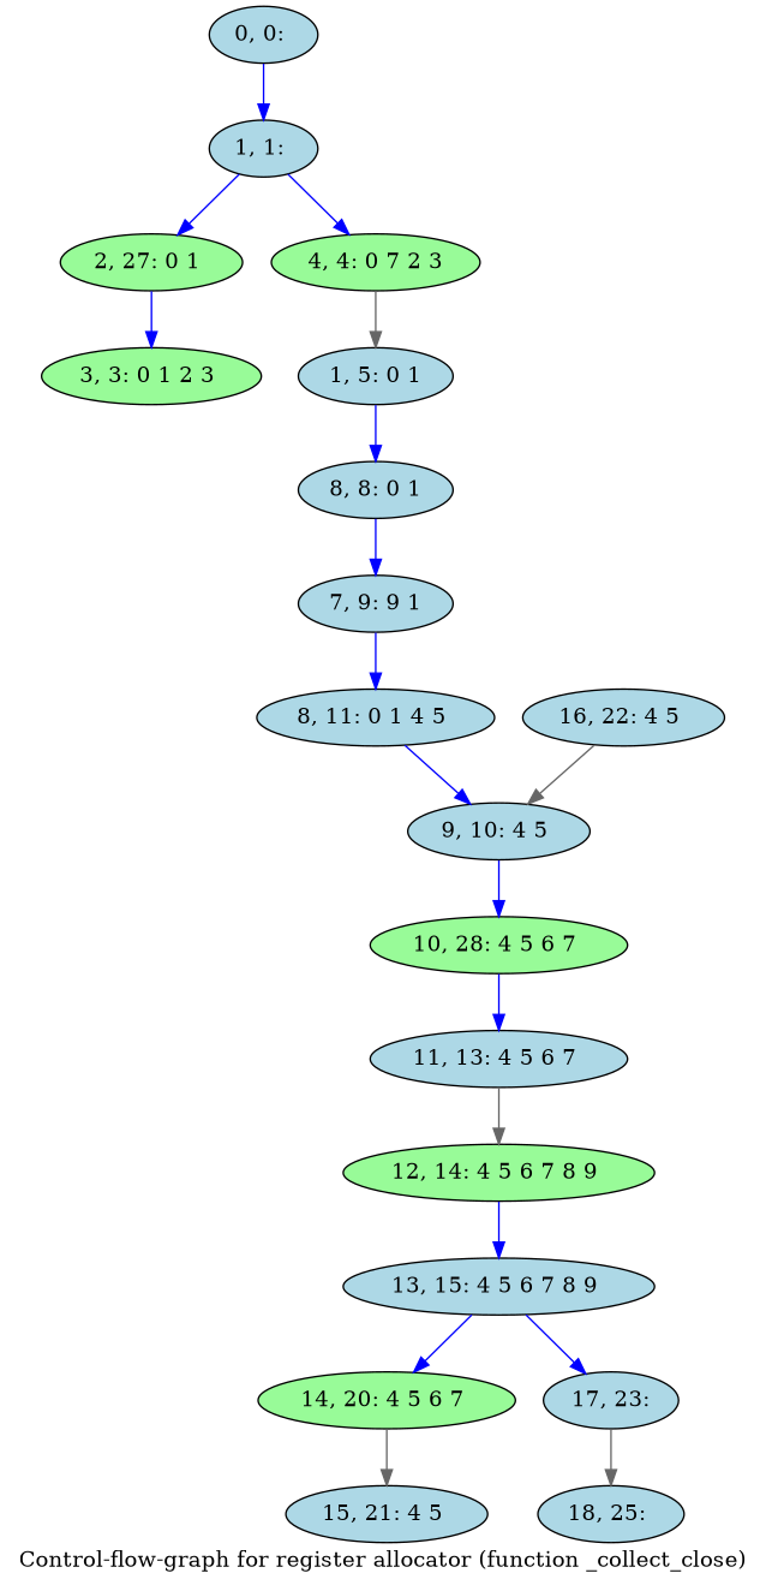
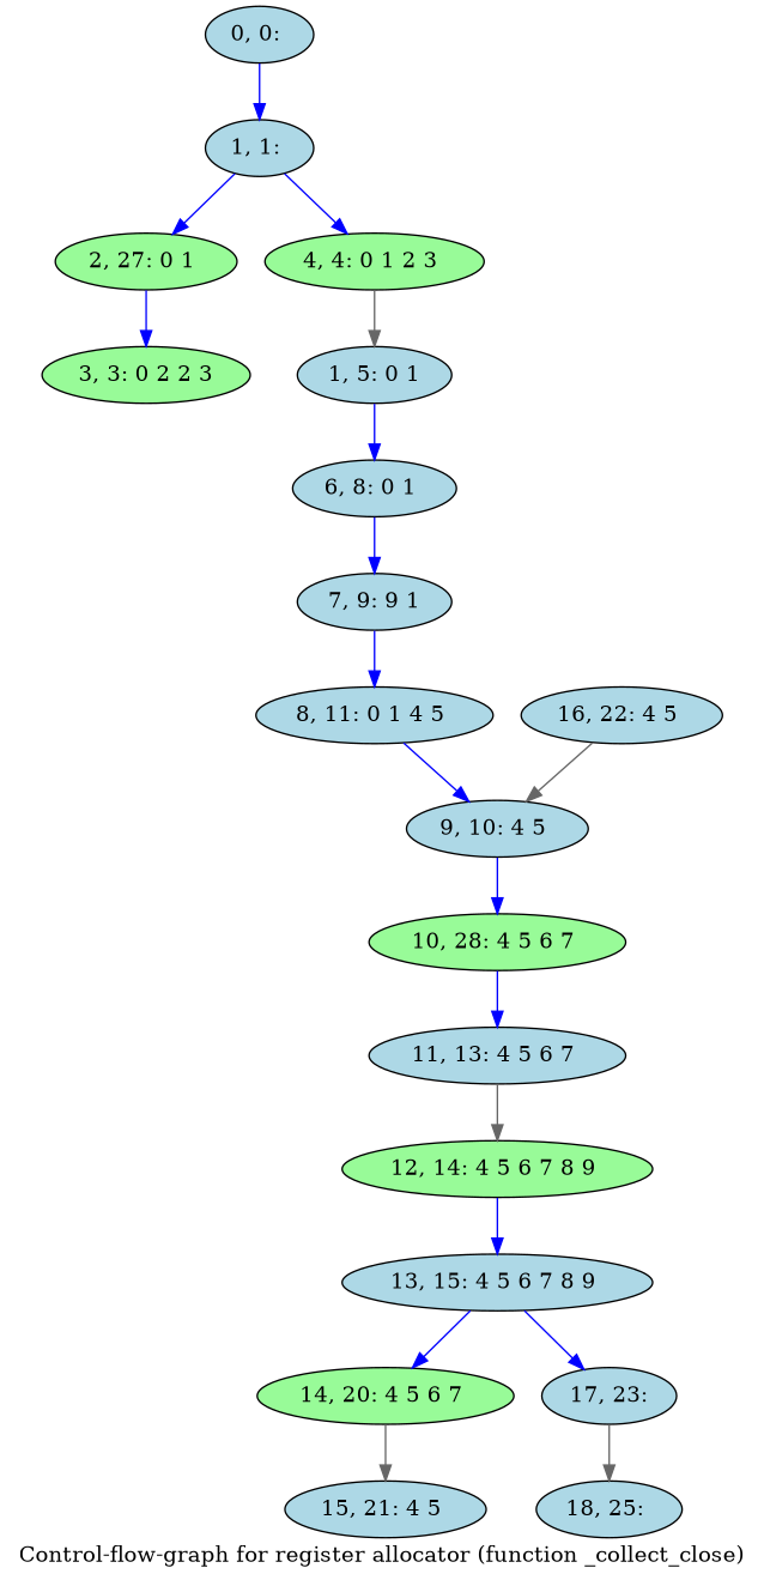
  digraph {
    label="Control-flow-graph for register allocator (function _collect_close)"
    node [fillcolor=lightblue style=filled]
    edge [color=blue]
    n1 [label="0, 0: "]
    n2 [label="1, 1: "]
    n3 [fillcolor=palegreen label="2, 27: 0 1 "]
-   n4 [fillcolor=palegreen label="4, 4: 0 7 2 3"]
-   n5 [fillcolor=palegreen label="3, 3: 0 1 2 3 "]
+   n4 [fillcolor=palegreen label="4, 4: 0 1 2 3 "]
+   n5 [fillcolor=palegreen label="3, 3: 0 2 2 3"]
    n6 [label="1, 5: 0 1"]
-   n7 [label="8, 8: 0 1"]
+   n7 [label="6, 8: 0 1 "]
    n8 [label="7, 9: 9 1"]
    n9 [label="8, 11: 0 1 4 5 "]
    n10 [label="9, 10: 4 5 "]
    n11 [fillcolor=palegreen label="10, 28: 4 5 6 7 "]
    n12 [label="11, 13: 4 5 6 7 "]
    n13 [fillcolor=palegreen label="12, 14: 4 5 6 7 8 9 "]
    n14 [label="13, 15: 4 5 6 7 8 9 "]
    n15 [fillcolor=palegreen label="14, 20: 4 5 6 7 "]
    n16 [label="17, 23:"]
    n17 [label="15, 21: 4 5 "]
    n18 [label="18, 25: "]
    n19 [label="16, 22: 4 5 "]
    n1 -> n2
    n2 -> n3
    n2 -> n4
    n3 -> n5
    n4 -> n6 [color=gray40]
    n6 -> n7
    n7 -> n8
    n8 -> n9
    n9 -> n10
    n10 -> n11
    n11 -> n12
    n12 -> n13 [color=gray40]
    n13 -> n14
    n14 -> n15
    n14 -> n16
    n15 -> n17 [color=gray40]
    n16 -> n18 [color=gray40]
    n19 -> n10 [color=gray40]
  }
